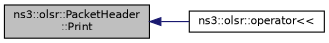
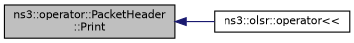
  digraph {
    rankdir=LR
    node [color=black fontname=Helvetica fontsize=10 shape=record style=filled]
-   n1 [fillcolor=grey75 fontcolor=black height=0.2 label="ns3::olsr::PacketHeader\l::Print" width=0.4]
+   n1 [fillcolor=grey75 fontcolor=black height=0.2 label="ns3::operator::PacketHeader\l::Print" width=0.4]
    n2 [fillcolor=white height=0.2 label="ns3::olsr::operator\<\<" width=0.4]
    n1 -> n2 [color=midnightblue dir=back fontname=Helvetica fontsize=10 labelfontname=Helvetica labelfontsize=10 style=solid]
  }
